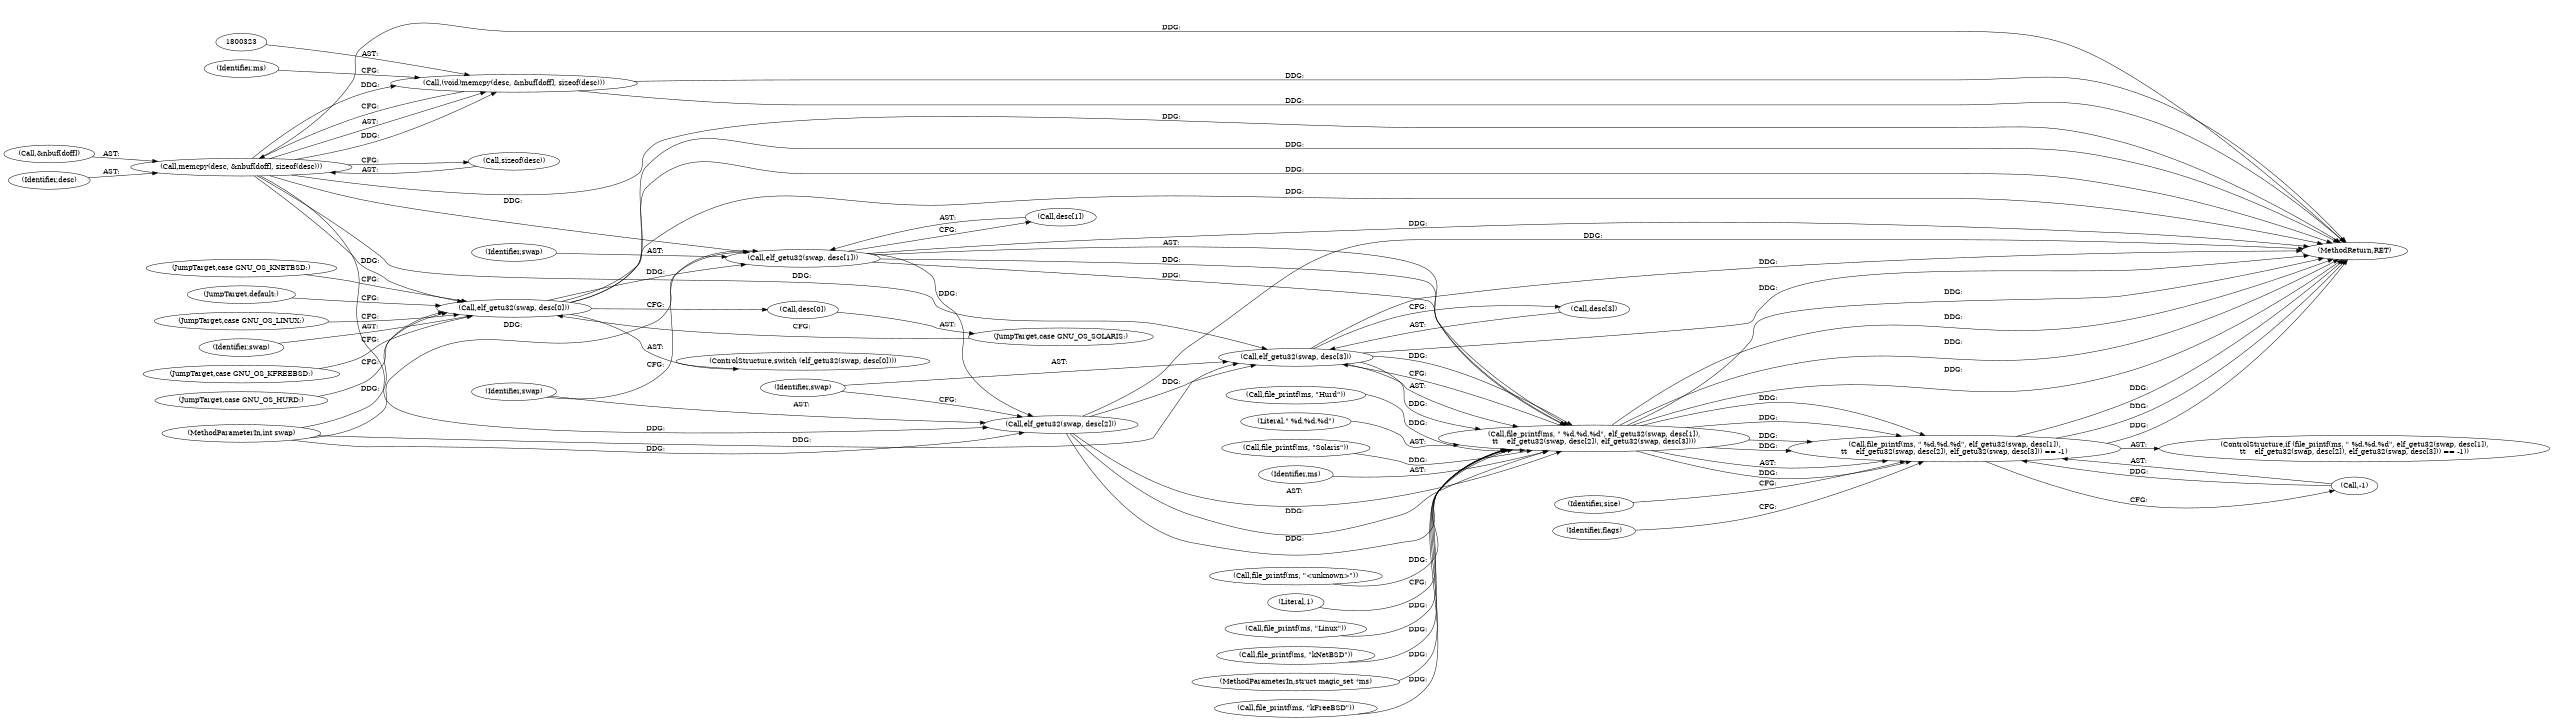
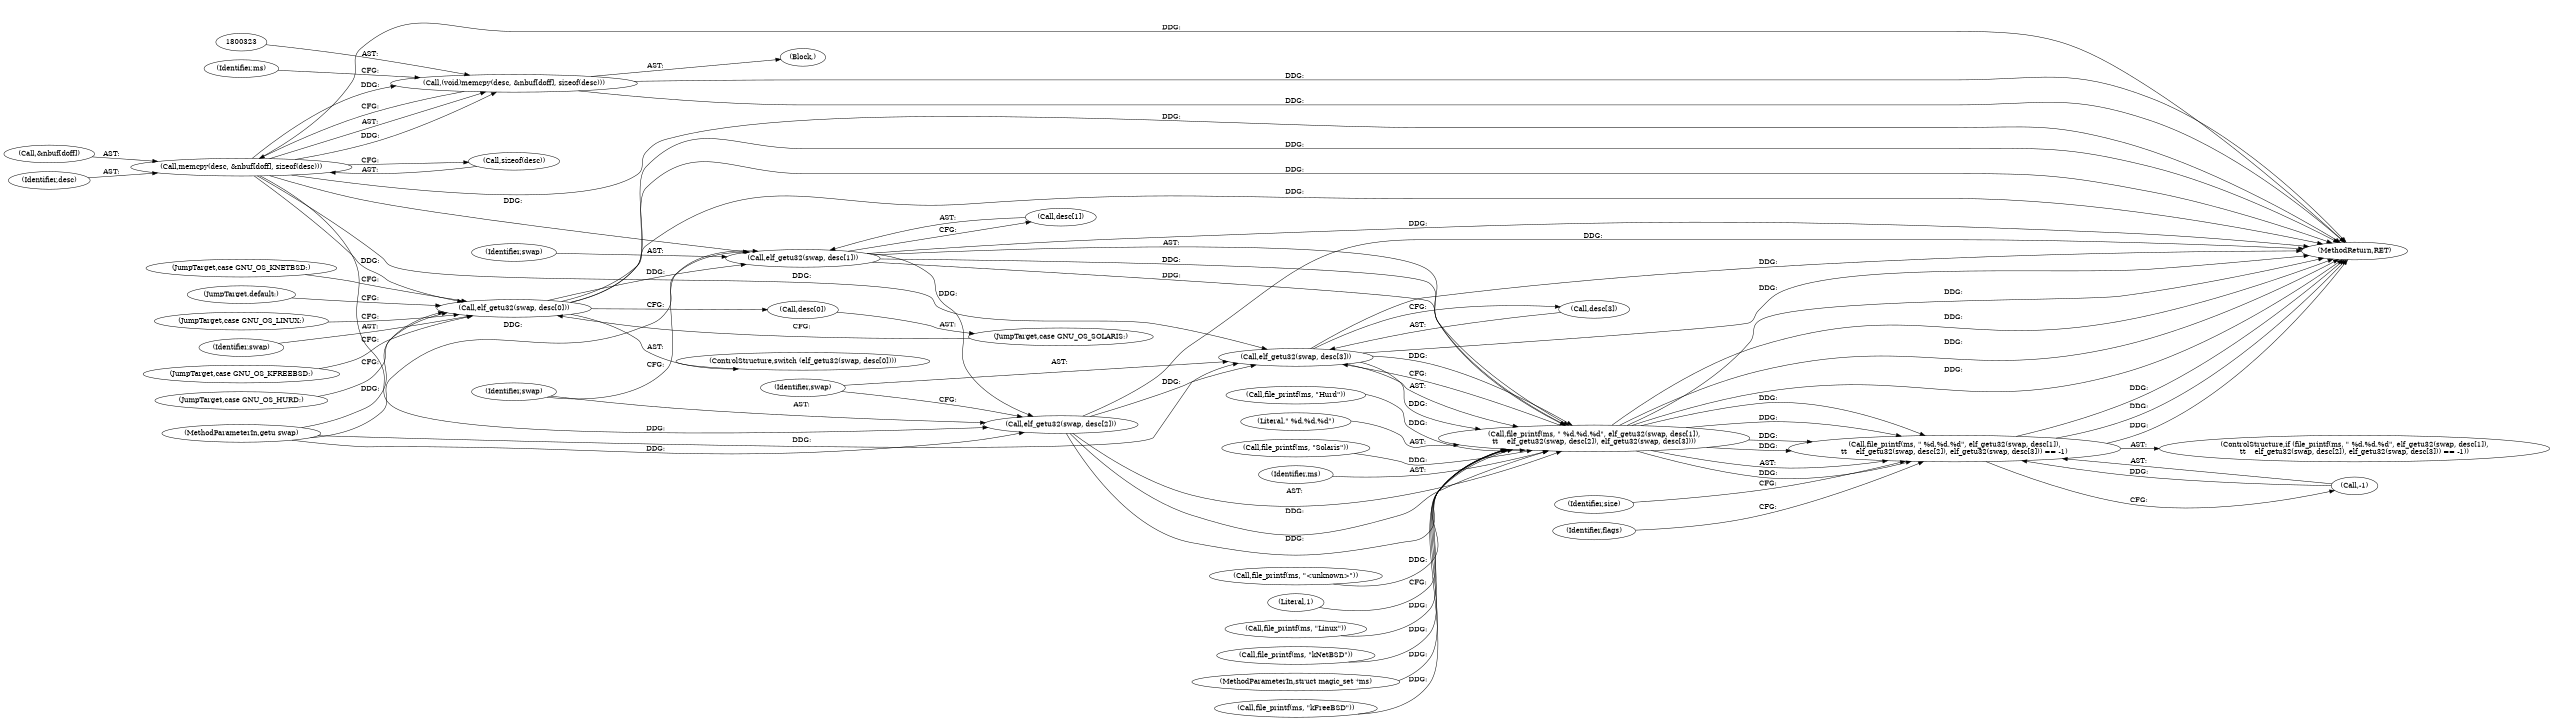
  digraph {
    rankdir=LR
    n1 [label="(Call,memcpy(desc, &nbuf[doff], sizeof(desc)))"]
    n2 [label="(Call,(void)memcpy(desc, &nbuf[doff], sizeof(desc)))"]
    n3 [label="(Call,elf_getu32(swap, desc[0]))"]
    n4 [label="(Call,elf_getu32(swap, desc[1]))"]
    n5 [label="(Call,elf_getu32(swap, desc[2]))"]
    n6 [label="(Call,elf_getu32(swap, desc[3]))"]
    n7 [label="(MethodReturn,RET)"]
    n8 [label="(Call,sizeof(desc))"]
+   n9 [label="(Block,)"]
    n10 [label="(Call,desc[0])"]
    n11 [label="(ControlStructure,switch (elf_getu32(swap, desc[0])))"]
    n12 [label="(Call,file_printf(ms, \" %d.%d.%d\", elf_getu32(swap, desc[1]),\n\t\t    elf_getu32(swap, desc[2]), elf_getu32(swap, desc[3])))"]
    n13 [label="(Call,desc[1])"]
    n14 [label="(Call,desc[3])"]
    n15 [label="(JumpTarget,case GNU_OS_SOLARIS:)"]
    n16 [label="(Call,file_printf(ms, \" %d.%d.%d\", elf_getu32(swap, desc[1]),\n\t\t    elf_getu32(swap, desc[2]), elf_getu32(swap, desc[3])) == -1)"]
    n17 [label="(ControlStructure,if (file_printf(ms, \" %d.%d.%d\", elf_getu32(swap, desc[1]),\n\t\t    elf_getu32(swap, desc[2]), elf_getu32(swap, desc[3])) == -1))"]
    n18 [label="(Call,-1)"]
    n19 [label="(Call,&nbuf[doff])"]
-   n20 [label="(MethodParameterIn,int swap)"]
+   n20 [label="(MethodParameterIn,getu swap)"]
    n21 [label="(MethodParameterIn,struct magic_set *ms)"]
    n22 [label="(Identifier,ms)"]
    n23 [label="(Identifier,flags)"]
    n24 [label="(Call,file_printf(ms, \"<unknown>\"))"]
    n25 [label="(Call,file_printf(ms, \"kFreeBSD\"))"]
    n26 [label="(Call,file_printf(ms, \"Hurd\"))"]
    n27 [label="(Identifier,swap)"]
    n28 [label="(Literal,\" %d.%d.%d\")"]
    n29 [label="(Identifier,size)"]
    n30 [label="(Call,file_printf(ms, \"Solaris\"))"]
    n31 [label="(Identifier,ms)"]
    n32 [label="(Literal,1)"]
    n33 [label="(Identifier,swap)"]
    n34 [label="(JumpTarget,case GNU_OS_KNETBSD:)"]
    n35 [label="(JumpTarget,default:)"]
    n36 [label="(JumpTarget,case GNU_OS_LINUX:)"]
    n37 [label="(Identifier,swap)"]
    n38 [label="(Identifier,swap)"]
    n39 [label="(JumpTarget,case GNU_OS_KFREEBSD:)"]
    n40 [label="(Call,file_printf(ms, \"Linux\"))"]
    n41 [label="(Call,file_printf(ms, \"kNetBSD\"))"]
    n42 [label="(JumpTarget,case GNU_OS_HURD:)"]
    n43 [label="(Identifier,desc)"]
    n44 [label=1800323]
    n1 -> n2 [label="AST: "]
    n1 -> n2 [label="DDG: "]
    n1 -> n2 [label="DDG: "]
    n1 -> n3 [label="DDG: "]
    n1 -> n4 [label="DDG: "]
    n1 -> n5 [label="DDG: "]
    n1 -> n6 [label="DDG: "]
    n1 -> n7 [label="DDG: "]
    n1 -> n7 [label="DDG: "]
    n1 -> n8 [label="CFG: "]
    n2 -> n1 [label="CFG: "]
    n2 -> n7 [label="DDG: "]
    n2 -> n7 [label="DDG: "]
+   n2 -> n9 [label="AST: "]
    n3 -> n4 [label="DDG: "]
    n3 -> n7 [label="DDG: "]
    n3 -> n7 [label="DDG: "]
    n3 -> n7 [label="DDG: "]
    n3 -> n10 [label="CFG: "]
    n3 -> n11 [label="AST: "]
    n4 -> n5 [label="DDG: "]
    n4 -> n7 [label="DDG: "]
    n4 -> n12 [label="AST: "]
    n4 -> n12 [label="DDG: "]
    n4 -> n12 [label="DDG: "]
    n4 -> n13 [label="CFG: "]
    n5 -> n6 [label="DDG: "]
    n5 -> n7 [label="DDG: "]
    n5 -> n12 [label="AST: "]
    n5 -> n12 [label="DDG: "]
    n5 -> n12 [label="DDG: "]
    n6 -> n7 [label="DDG: "]
    n6 -> n7 [label="DDG: "]
    n6 -> n12 [label="AST: "]
    n6 -> n12 [label="DDG: "]
    n6 -> n12 [label="DDG: "]
    n6 -> n14 [label="CFG: "]
    n8 -> n1 [label="AST: "]
    n10 -> n15 [label="AST: "]
    n12 -> n6 [label="CFG: "]
    n12 -> n7 [label="DDG: "]
    n12 -> n7 [label="DDG: "]
    n12 -> n7 [label="DDG: "]
    n12 -> n7 [label="DDG: "]
    n12 -> n16 [label="AST: "]
    n12 -> n16 [label="DDG: "]
    n12 -> n16 [label="DDG: "]
    n12 -> n16 [label="DDG: "]
    n12 -> n16 [label="DDG: "]
    n12 -> n16 [label="DDG: "]
    n13 -> n4 [label="AST: "]
    n14 -> n6 [label="AST: "]
    n15 -> n3 [label="CFG: "]
    n16 -> n7 [label="DDG: "]
    n16 -> n7 [label="DDG: "]
    n16 -> n7 [label="DDG: "]
    n16 -> n17 [label="AST: "]
    n16 -> n18 [label="CFG: "]
    n18 -> n16 [label="AST: "]
    n18 -> n16 [label="DDG: "]
    n19 -> n1 [label="AST: "]
    n20 -> n3 [label="DDG: "]
    n20 -> n4 [label="DDG: "]
    n20 -> n5 [label="DDG: "]
    n20 -> n6 [label="DDG: "]
    n21 -> n12 [label="DDG: "]
    n22 -> n12 [label="AST: "]
    n23 -> n16 [label="CFG: "]
    n24 -> n12 [label="DDG: "]
    n25 -> n12 [label="DDG: "]
    n26 -> n12 [label="DDG: "]
    n27 -> n4 [label="AST: "]
    n28 -> n12 [label="AST: "]
    n29 -> n16 [label="CFG: "]
    n30 -> n12 [label="DDG: "]
    n31 -> n2 [label="CFG: "]
    n32 -> n12 [label="CFG: "]
    n33 -> n5 [label="CFG: "]
    n33 -> n6 [label="AST: "]
    n34 -> n3 [label="CFG: "]
    n35 -> n3 [label="CFG: "]
    n36 -> n3 [label="CFG: "]
    n37 -> n3 [label="AST: "]
    n38 -> n4 [label="CFG: "]
    n38 -> n5 [label="AST: "]
    n39 -> n3 [label="CFG: "]
    n40 -> n12 [label="DDG: "]
    n41 -> n12 [label="DDG: "]
    n42 -> n3 [label="CFG: "]
    n43 -> n1 [label="AST: "]
    n44 -> n2 [label="AST: "]
  }
